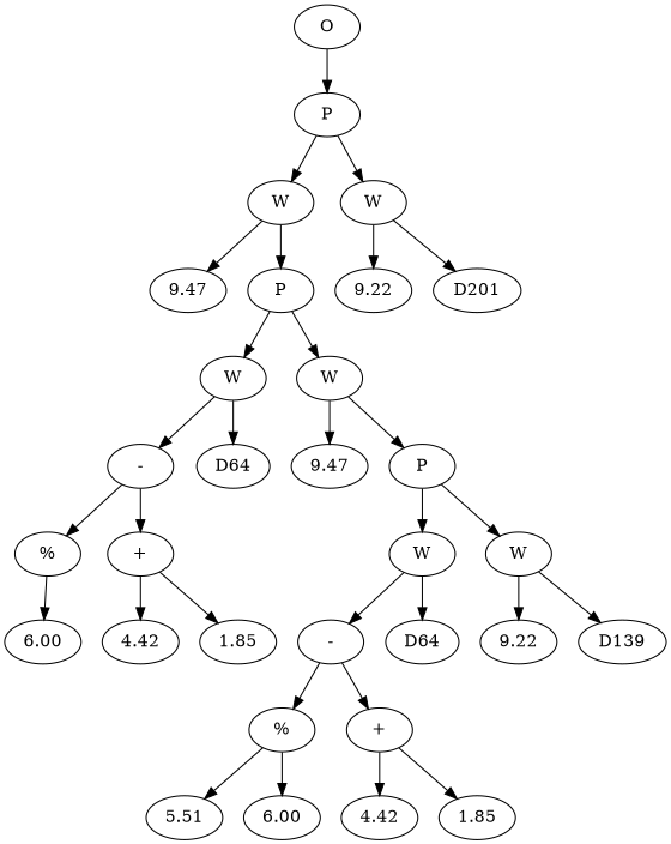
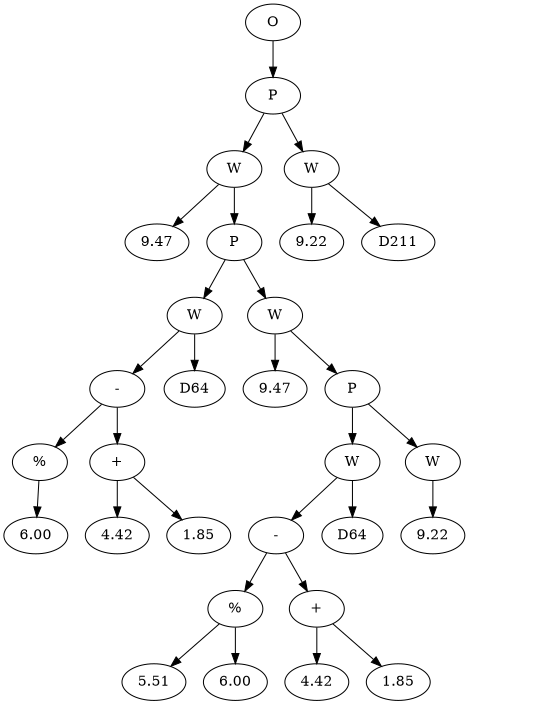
  digraph {
    n1 [label=O]
    n2 [label=P]
    n3 [label=W]
    n4 [label=W]
    n5 [label=9.47]
    n6 [label=P]
    n7 [label=9.22]
-   n8 [label=D201]
+   n8 [label=D211]
    n9 [label=W]
    n10 [label=W]
    n11 [label="-"]
    n12 [label=D64]
    n13 [label=9.47]
    n14 [label=P]
    n15 [label="%"]
    n16 [label="+"]
    n17 [label=6.00]
    n18 [label=4.42]
    n19 [label=1.85]
    n20 [label=W]
    n21 [label=W]
    n22 [label="-"]
    n23 [label=D64]
    n24 [label=9.22]
-   n25 [label=D139]
    n26 [label="%"]
    n27 [label="+"]
    n28 [label=5.51]
    n29 [label=6.00]
    n30 [label=4.42]
    n31 [label=1.85]
    n1 -> n2
    n2 -> n3
    n2 -> n4
    n3 -> n5
    n3 -> n6
    n4 -> n7
    n4 -> n8
    n6 -> n9
    n6 -> n10
    n9 -> n11
    n9 -> n12
    n10 -> n13
    n10 -> n14
    n11 -> n15
    n11 -> n16
    n14 -> n20
    n14 -> n21
    n15 -> n17
    n16 -> n18
    n16 -> n19
    n20 -> n22
    n20 -> n23
    n21 -> n24
-   n21 -> n25
    n22 -> n26
    n22 -> n27
    n26 -> n28
    n26 -> n29
    n27 -> n30
    n27 -> n31
  }
